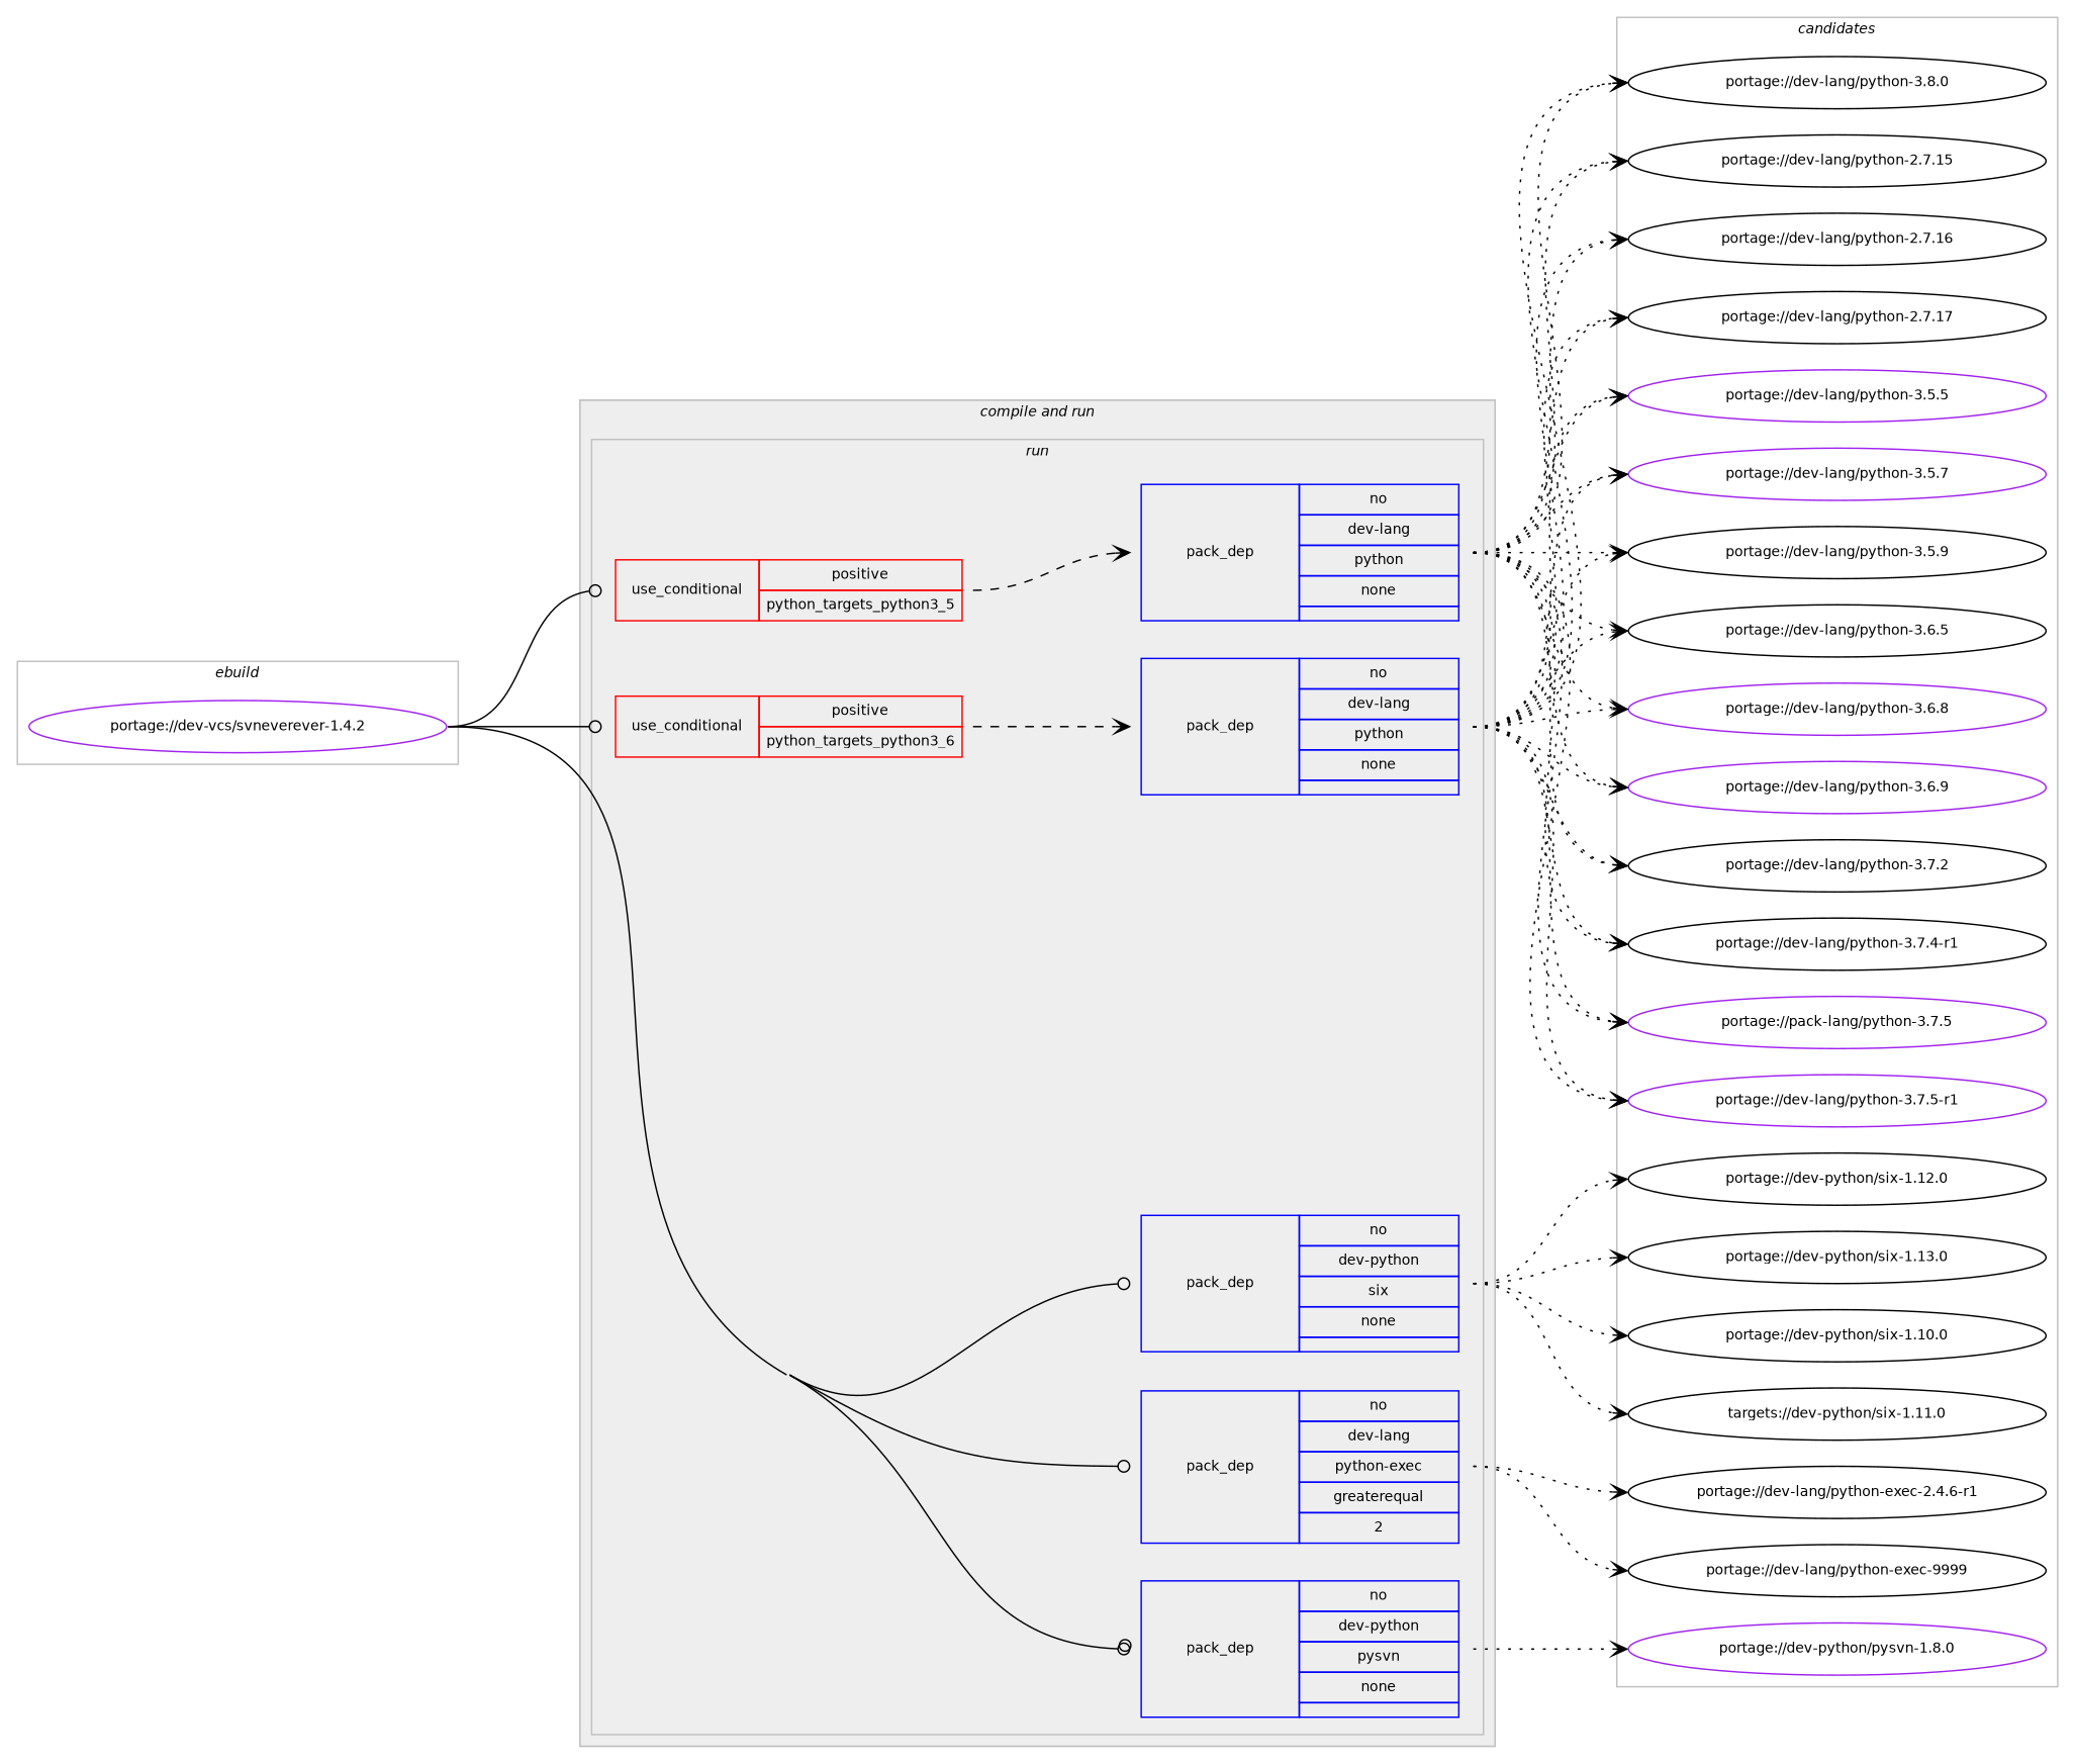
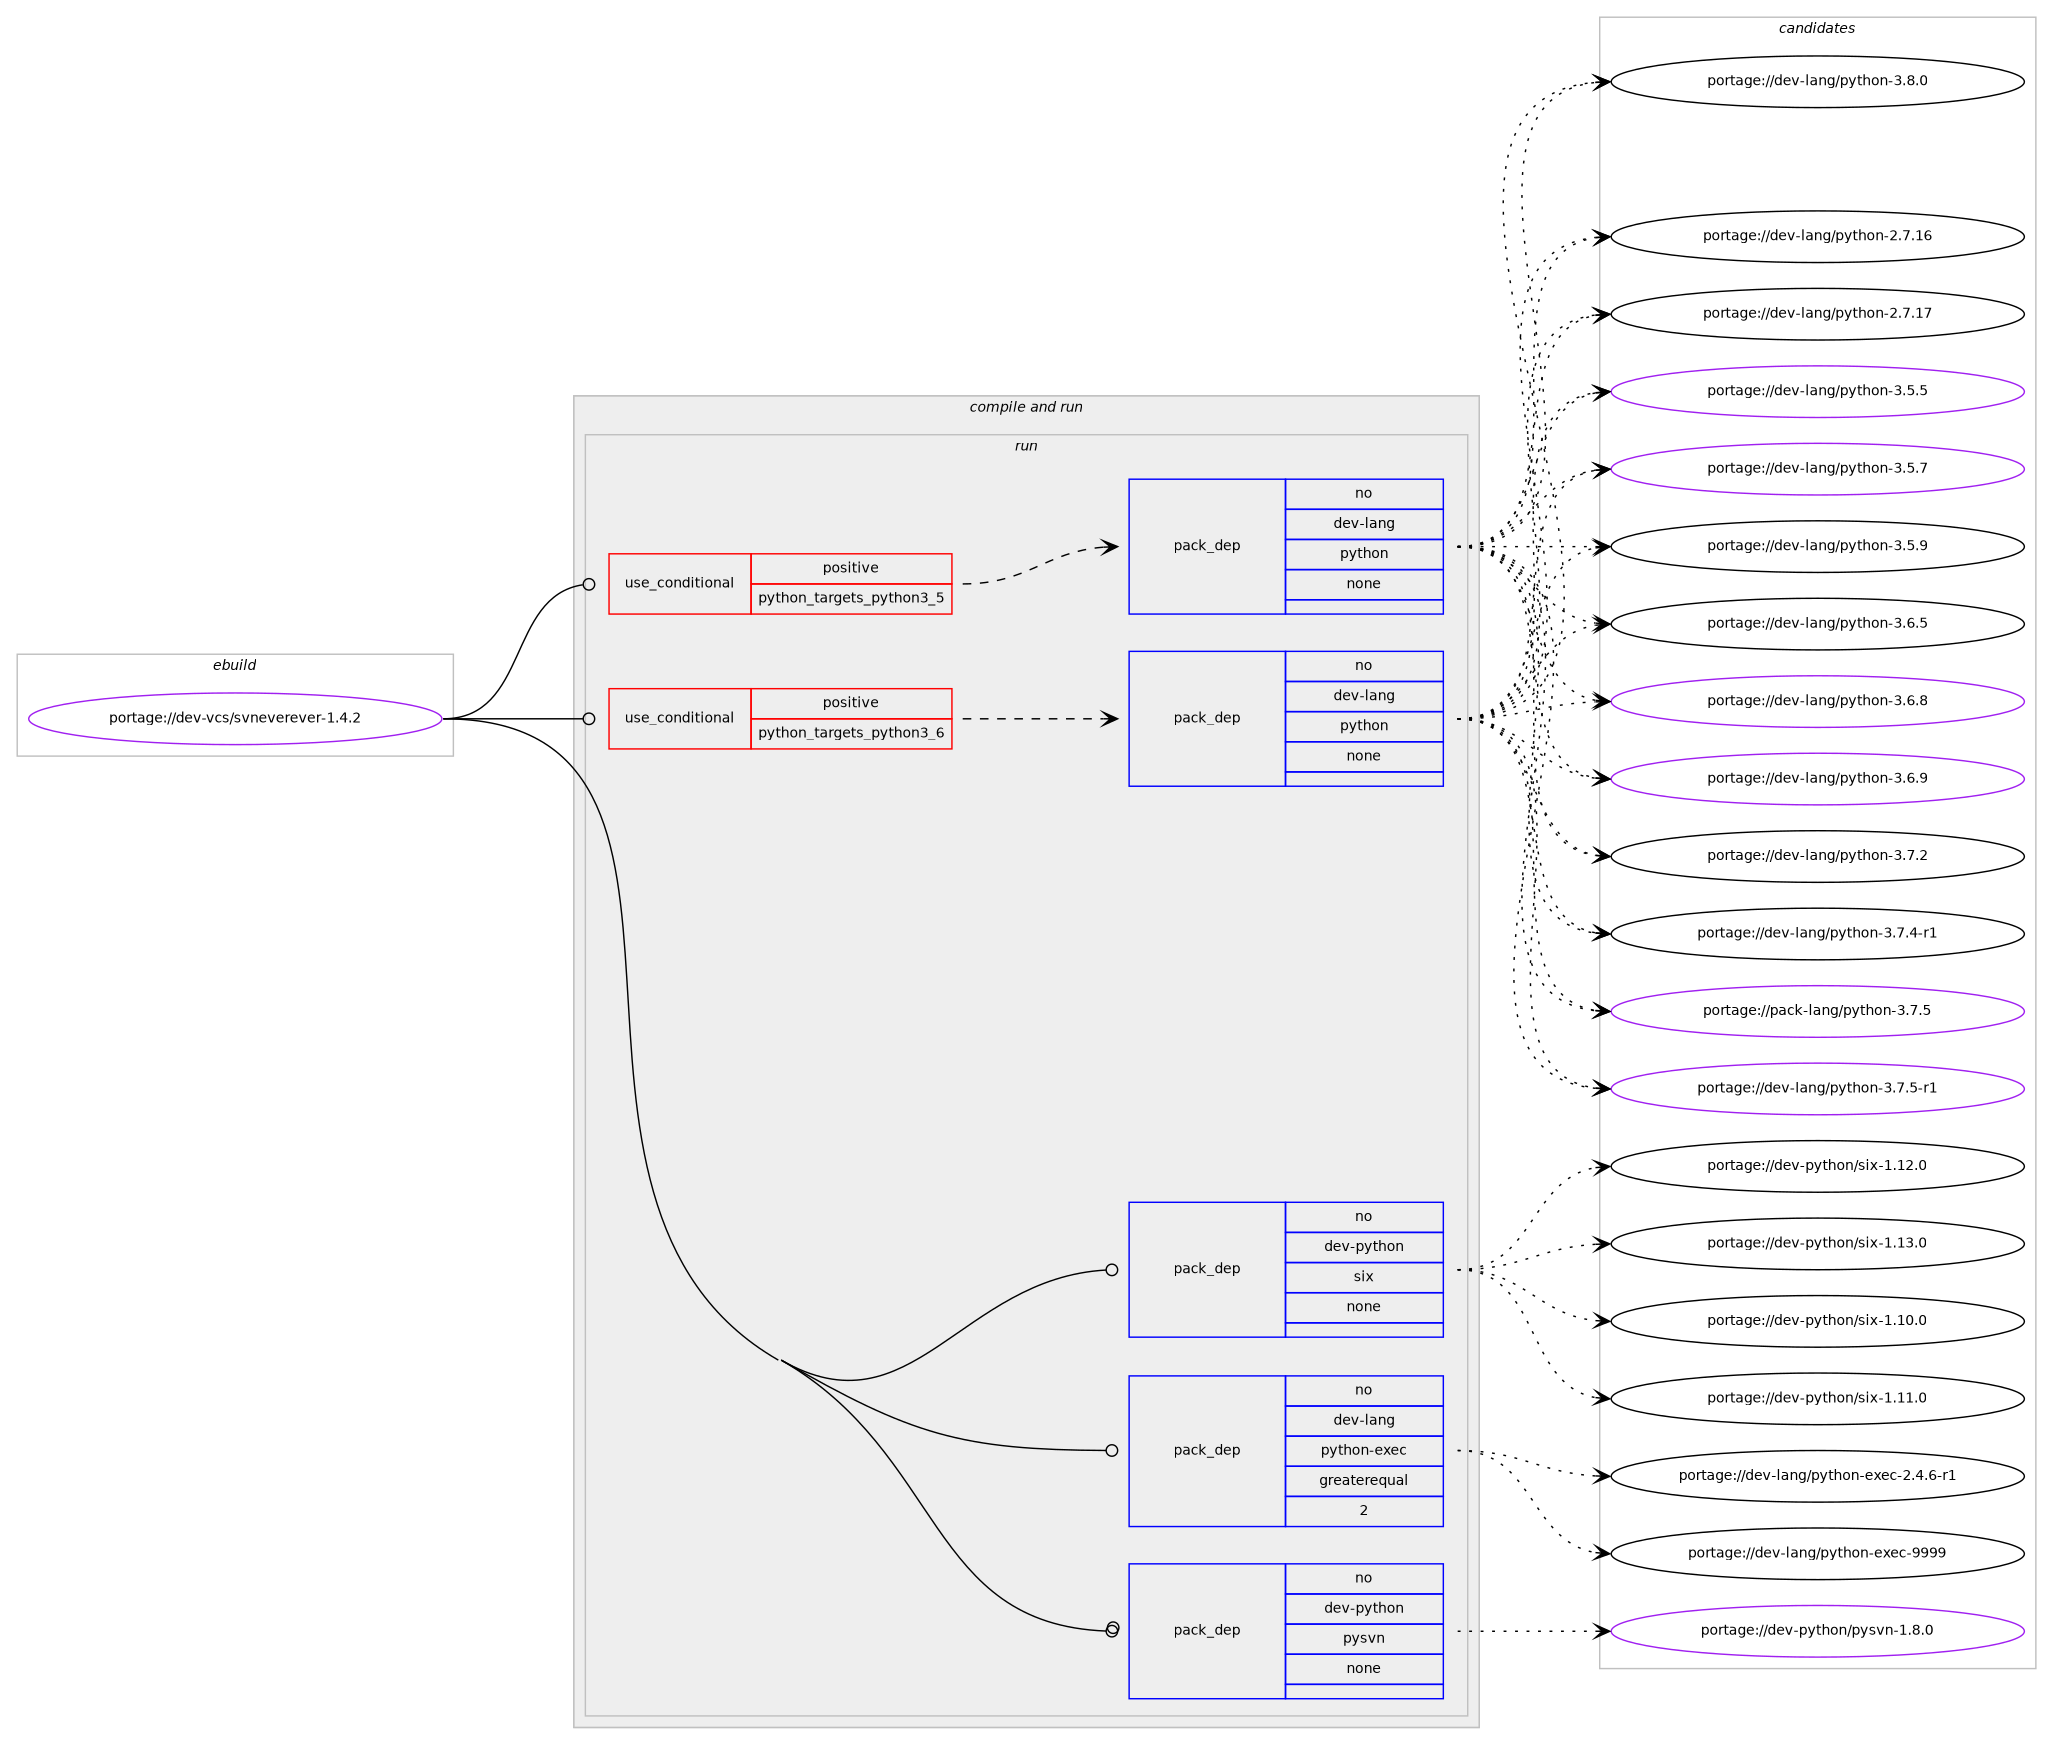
  digraph {
    compound=true
    concentrate=true
    fontname=Helvetica
    fontsize=10
    newrank=true
    rankdir=LR
    ranksep=1.5
    node [color=black fontname=Helvetica fontsize=10]
    edge [arrowhead=vee headport=w style=dotted tailport=e weight=100]
    n1 [color=purple label="portage://dev-vcs/svneverever-1.4.2" width=4]
    n2 [color=blue label=<<TABLE BORDER="0" CELLBORDER="1" CELLSPACING="0" CELLPADDING="4" WIDTH="220"><TR><TD ROWSPAN="6" CELLPADDING="30">pack_dep</TD></TR><TR><TD WIDTH="110">no</TD></TR><TR><TD>dev-lang</TD></TR><TR><TD>python</TD></TR><TR><TD>none</TD></TR><TR><TD></TD></TR></TABLE>> shape=none]
    n3 [color=red label=<<TABLE BORDER="0" CELLBORDER="1" CELLSPACING="0" CELLPADDING="4"><TR><TD ROWSPAN="3" CELLPADDING="10">use_conditional</TD></TR><TR><TD>positive</TD></TR><TR><TD>python_targets_python3_5</TD></TR></TABLE>> shape=none]
    n4 [color=blue label=<<TABLE BORDER="0" CELLBORDER="1" CELLSPACING="0" CELLPADDING="4" WIDTH="220"><TR><TD ROWSPAN="6" CELLPADDING="30">pack_dep</TD></TR><TR><TD WIDTH="110">no</TD></TR><TR><TD>dev-lang</TD></TR><TR><TD>python</TD></TR><TR><TD>none</TD></TR><TR><TD></TD></TR></TABLE>> shape=none]
    n5 [color=red label=<<TABLE BORDER="0" CELLBORDER="1" CELLSPACING="0" CELLPADDING="4"><TR><TD ROWSPAN="3" CELLPADDING="10">use_conditional</TD></TR><TR><TD>positive</TD></TR><TR><TD>python_targets_python3_6</TD></TR></TABLE>> shape=none]
    n6 [color=blue label=<<TABLE BORDER="0" CELLBORDER="1" CELLSPACING="0" CELLPADDING="4" WIDTH="220"><TR><TD ROWSPAN="6" CELLPADDING="30">pack_dep</TD></TR><TR><TD WIDTH="110">no</TD></TR><TR><TD>dev-lang</TD></TR><TR><TD>python-exec</TD></TR><TR><TD>greaterequal</TD></TR><TR><TD>2</TD></TR></TABLE>> shape=none]
    n7 [color=blue label=<<TABLE BORDER="0" CELLBORDER="1" CELLSPACING="0" CELLPADDING="4" WIDTH="220"><TR><TD ROWSPAN="6" CELLPADDING="30">pack_dep</TD></TR><TR><TD WIDTH="110">no</TD></TR><TR><TD>dev-python</TD></TR><TR><TD>pysvn</TD></TR><TR><TD>none</TD></TR><TR><TD></TD></TR></TABLE>> shape=none]
    n8 [color=blue label=<<TABLE BORDER="0" CELLBORDER="1" CELLSPACING="0" CELLPADDING="4" WIDTH="220"><TR><TD ROWSPAN="6" CELLPADDING="30">pack_dep</TD></TR><TR><TD WIDTH="110">no</TD></TR><TR><TD>dev-python</TD></TR><TR><TD>six</TD></TR><TR><TD>none</TD></TR><TR><TD></TD></TR></TABLE>> shape=none]
-   n9 [label="portage://dev-lang/python-2.7.15" width=4]
    n10 [label="portage://dev-lang/python-2.7.16" width=4]
    n11 [label="portage://dev-lang/python-2.7.17" width=4]
    n12 [color=purple label="portage://dev-lang/python-3.5.5" width=4]
    n13 [color=purple label="portage://dev-lang/python-3.5.7" width=4]
    n14 [label="portage://dev-lang/python-3.5.9" width=4]
    n15 [label="portage://dev-lang/python-3.6.5" width=4]
    n16 [color=purple label="portage://dev-lang/python-3.6.8" width=4]
    n17 [color=purple label="portage://dev-lang/python-3.6.9" width=4]
    n18 [label="portage://dev-lang/python-3.7.2" width=4]
    n19 [label="portage://dev-lang/python-3.7.4-r1" width=4]
    n20 [color=purple label="portage://pack-lang/python-3.7.5" width=4]
    n21 [color=purple label="portage://dev-lang/python-3.7.5-r1" width=4]
    n22 [label="portage://dev-lang/python-3.8.0" width=4]
    n23 [label="portage://dev-python/six-1.10.0" width=4]
-   n24 [label="targets://dev-python/six-1.11.0" width=4]
+   n24 [label="portage://dev-python/six-1.11.0" width=4]
    n25 [label="portage://dev-python/six-1.12.0" width=4]
    n26 [label="portage://dev-python/six-1.13.0" width=4]
    n27 [label="portage://dev-lang/python-exec-2.4.6-r1" width=4]
    n28 [label="portage://dev-lang/python-exec-9999" width=4]
    n29 [color=purple label="portage://dev-python/pysvn-1.8.0" width=4]
    subgraph cluster_1 {
      color=gray
      label=<<i>ebuild</i>>
      rank=same
      n1
    }
    subgraph cluster_2 {
      color=gray
      label=<<i>dependencies</i>>
      subgraph cluster_3 {
        color=gray
        fillcolor="#eeeeee"
        label=<<i>compile</i>>
        style=filled
      }
      subgraph cluster_4 {
        color=gray
        fillcolor="#eeeeee"
        label=<<i>compile and run</i>>
        style=filled
      }
      subgraph cluster_5 {
        color=gray
        fillcolor="#eeeeee"
        label=<<i>run</i>>
        style=filled
        subgraph sub_6 {
          color=gray
          fillcolor="#eeeeee"
          label=<<i>run</i>>
          style=filled
          n3
          subgraph sub_7 {
            color=gray
            fillcolor="#eeeeee"
            label=<<i>run</i>>
            style=filled
            n2
          }
        }
        subgraph sub_8 {
          color=gray
          fillcolor="#eeeeee"
          label=<<i>run</i>>
          style=filled
          n5
          subgraph sub_9 {
            color=gray
            fillcolor="#eeeeee"
            label=<<i>run</i>>
            style=filled
            n4
          }
        }
        subgraph sub_10 {
          color=gray
          fillcolor="#eeeeee"
          label=<<i>run</i>>
          style=filled
          n6
        }
        subgraph sub_11 {
          color=gray
          fillcolor="#eeeeee"
          label=<<i>run</i>>
          style=filled
          n7
        }
        subgraph sub_12 {
          color=gray
          fillcolor="#eeeeee"
          label=<<i>run</i>>
          style=filled
          n8
        }
      }
    }
    subgraph cluster_13 {
      color=gray
      label=<<i>candidates</i>>
      rank=same
      subgraph sub_14 {
        color=black
        label=<<i>candidates</i>>
        nodesep=1
        rank=same
-       n9
        n10
        n11
        n12
        n13
        n14
        n15
        n16
        n17
        n18
        n19
        n20
        n21
        n22
      }
      subgraph sub_15 {
        color=black
        label=<<i>candidates</i>>
        nodesep=1
        rank=same
        n23
        n24
        n25
        n26
      }
      subgraph sub_16 {
        color=black
        label=<<i>candidates</i>>
        nodesep=1
        rank=same
-       n9
        n10
        n11
        n12
        n13
        n14
        n15
        n16
        n17
        n18
        n19
        n20
        n21
        n22
      }
      subgraph sub_17 {
        color=black
        label=<<i>candidates</i>>
        nodesep=1
        rank=same
        n27
        n28
      }
      subgraph sub_18 {
        color=black
        label=<<i>candidates</i>>
        nodesep=1
        rank=same
        n29
      }
    }
    n1 -> n3 [arrowhead=odot style=solid weight=20]
    n1 -> n5 [arrowhead=odot style=solid weight=20]
    n1 -> n6 [arrowhead=odot style=solid weight=20]
    n1 -> n7 [arrowhead=odot style=solid weight=20]
    n1 -> n8 [arrowhead=odot style=solid weight=20]
-   n2 -> n9
    n2 -> n10
    n2 -> n11
    n2 -> n12
    n2 -> n13
    n2 -> n14
    n2 -> n15
    n2 -> n16
    n2 -> n17
    n2 -> n18
    n2 -> n19
    n2 -> n20
    n2 -> n21
    n2 -> n22
    n3 -> n2 [style=dashed weight=20]
-   n4 -> n9
    n4 -> n10
    n4 -> n11
    n4 -> n12
    n4 -> n13
    n4 -> n14
    n4 -> n15
    n4 -> n16
    n4 -> n17
    n4 -> n18
    n4 -> n19
    n4 -> n20
    n4 -> n21
    n4 -> n22
    n5 -> n4 [style=dashed weight=20]
    n6 -> n27
    n6 -> n28
    n7 -> n29
    n8 -> n23
    n8 -> n24
    n8 -> n25
    n8 -> n26
  }
